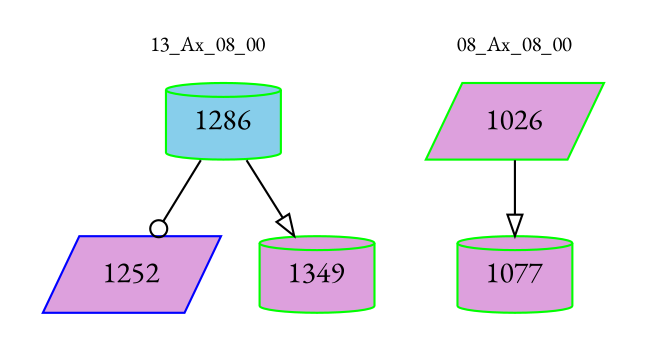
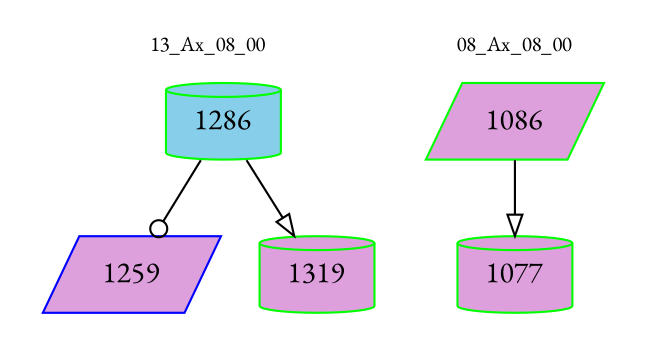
  digraph {
    fontname="EB Garamond"
    node [color=green fillcolor=plum fontname="EB Garamond" shape=cylinder style=filled]
    edge [arrowhead=onormal color=black fontname="EB Garamond"]
    n1 [fillcolor=skyblue label=1286]
-   n2 [color=blue label=1252 shape=parallelogram]
-   n3 [label=1349]
-   n4 [label=1026 shape=parallelogram]
+   n2 [color=blue label=1259 shape=parallelogram]
+   n3 [label=1319]
+   n4 [label=1086 shape=parallelogram]
    n5 [label=1077]
    subgraph cluster_1 {
      color=white
      fontsize=10
      label="13_Ax_08_00"
      n1
      n2
      n3
    }
    subgraph cluster_2 {
      color=white
      fontsize=10
      label="08_Ax_08_00"
      n4
      n5
    }
    n1 -> n2 [arrowhead=odot]
    n1 -> n3
    n4 -> n5
  }
